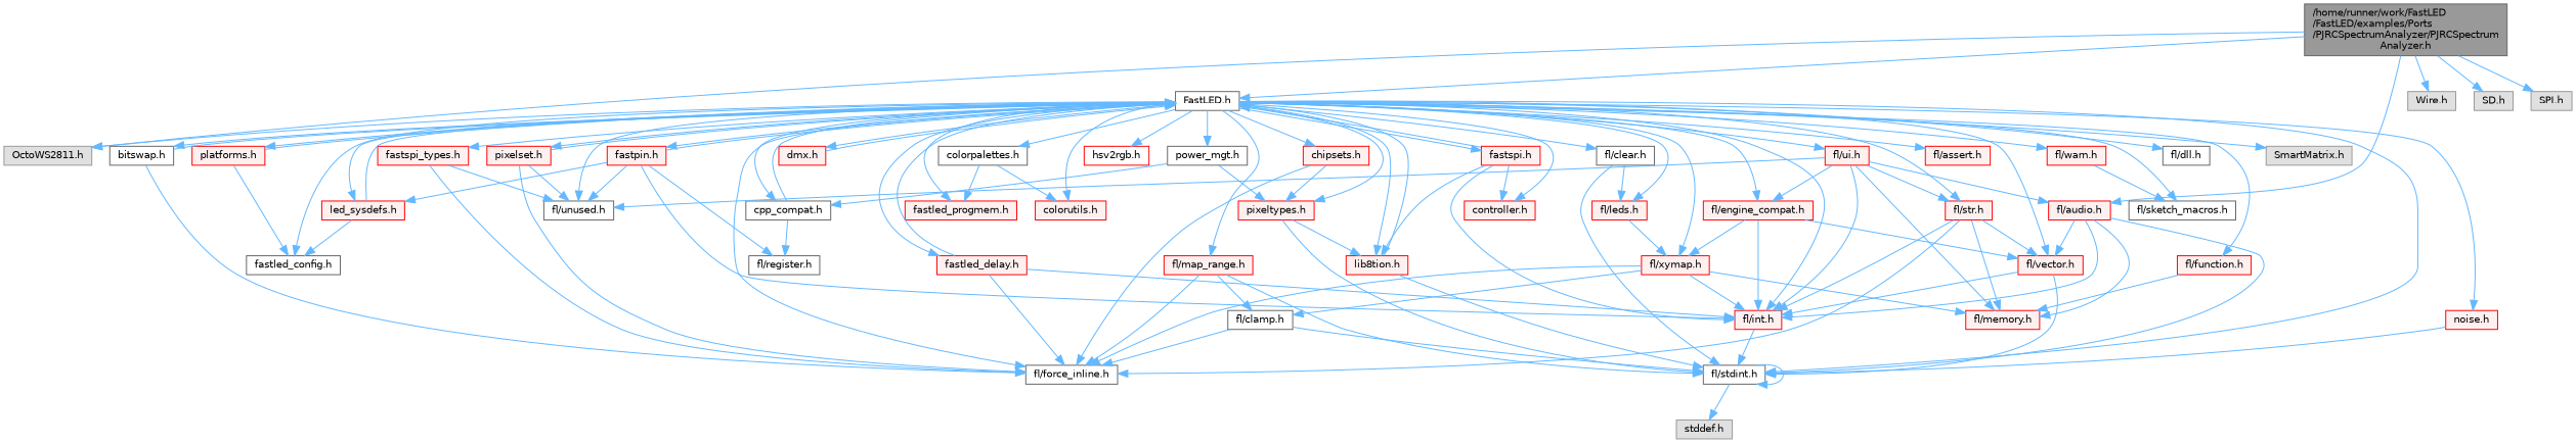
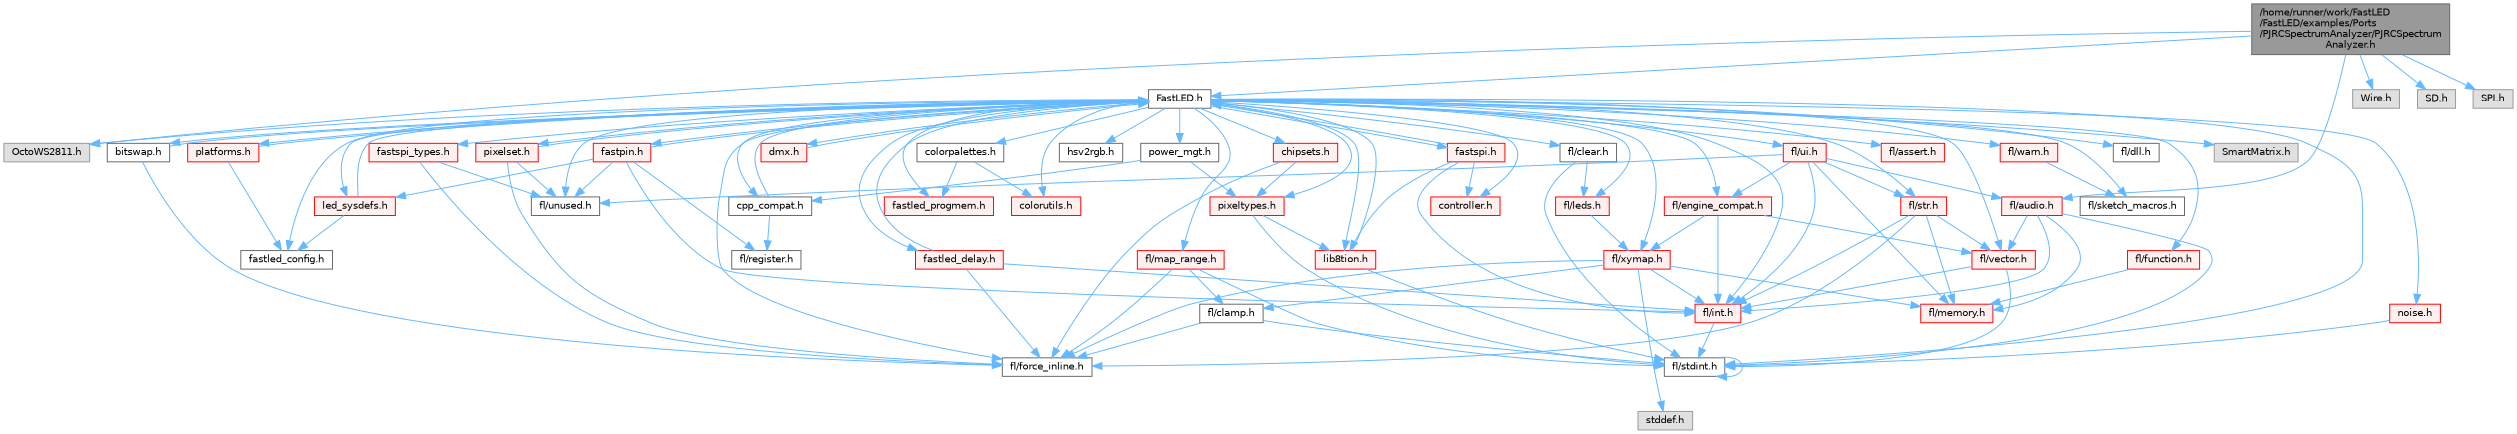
  digraph {
    node [color=red fillcolor="#FFF0F0" fontname=Helvetica fontsize=10 shape=box style=filled]
    edge [color=steelblue1 fontname=Helvetica fontsize=10 labelfontname=Helvetica labelfontsize=10 style=solid]
    n1 [color=gray40 fillcolor=grey60 fontcolor=black height=0.2 label="/home/runner/work/FastLED\l/FastLED/examples/Ports\l/PJRCSpectrumAnalyzer/PJRCSpectrum\lAnalyzer.h" width=0.4]
    n2 [color=grey60 fillcolor="#E0E0E0" height=0.2 label="OctoWS2811.h" width=0.4]
    n3 [color=grey40 fillcolor=white height=0.2 label="FastLED.h" width=0.4]
    n4 [height=0.2 label="fl/audio.h" width=0.4]
    n5 [color=grey60 fillcolor="#E0E0E0" height=0.2 label="Wire.h" width=0.4]
    n6 [color=grey60 fillcolor="#E0E0E0" height=0.2 label="SD.h" width=0.4]
    n7 [color=grey60 fillcolor="#E0E0E0" height=0.2 label="SPI.h" width=0.4]
    n8 [color=grey40 fillcolor=white height=0.2 label="fl/stdint.h" width=0.4]
    n9 [color=grey40 fillcolor=white height=0.2 label="fl/dll.h" width=0.4]
    n10 [color=grey60 fillcolor="#E0E0E0" height=0.2 label="SmartMatrix.h" width=0.4]
    n11 [color=grey40 fillcolor=white height=0.2 label="fl/force_inline.h" width=0.4]
    n12 [color=grey40 fillcolor=white height=0.2 label="cpp_compat.h" width=0.4]
    n13 [color=grey40 fillcolor=white height=0.2 label="fastled_config.h" width=0.4]
    n14 [height=0.2 label="led_sysdefs.h" width=0.4]
    n15 [height=0.2 label="fastled_delay.h" width=0.4]
    n16 [height=0.2 label="fl/int.h" width=0.4]
    n17 [color=grey40 fillcolor=white height=0.2 label="bitswap.h" width=0.4]
    n18 [height=0.2 label="controller.h" width=0.4]
    n19 [height=0.2 label="fastpin.h" width=0.4]
    n20 [color=grey40 fillcolor=white height=0.2 label="fl/unused.h" width=0.4]
    n21 [height=0.2 label="fastspi_types.h" width=0.4]
    n22 [height=0.2 label="dmx.h" width=0.4]
    n23 [height=0.2 label="platforms.h" width=0.4]
    n24 [height=0.2 label="fastled_progmem.h" width=0.4]
    n25 [height=0.2 label="lib8tion.h" width=0.4]
    n26 [height=0.2 label="pixeltypes.h" width=0.4]
-   n27 [fillcolor=white height=0.2 label="hsv2rgb.h" width=0.4]
+   n27 [color=grey40 fillcolor=white height=0.2 label="hsv2rgb.h" width=0.4]
    n28 [height=0.2 label="colorutils.h" width=0.4]
    n29 [height=0.2 label="pixelset.h" width=0.4]
    n30 [color=grey40 fillcolor=white height=0.2 label="colorpalettes.h" width=0.4]
    n31 [height=0.2 label="noise.h" width=0.4]
    n32 [color=grey40 fillcolor=white height=0.2 label="power_mgt.h" width=0.4]
    n33 [height=0.2 label="fastspi.h" width=0.4]
    n34 [height=0.2 label="chipsets.h" width=0.4]
    n35 [height=0.2 label="fl/engine_compat.h" width=0.4]
    n36 [height=0.2 label="fl/vector.h" width=0.4]
    n37 [height=0.2 label="fl/xymap.h" width=0.4]
    n38 [height=0.2 label="fl/leds.h" width=0.4]
    n39 [height=0.2 label="fl/str.h" width=0.4]
    n40 [height=0.2 label="fl/map_range.h" width=0.4]
    n41 [height=0.2 label="fl/warn.h" width=0.4]
    n42 [color=grey40 fillcolor=white height=0.2 label="fl/sketch_macros.h" width=0.4]
    n43 [height=0.2 label="fl/assert.h" width=0.4]
    n44 [height=0.2 label="fl/function.h" width=0.4]
    n45 [color=grey40 fillcolor=white height=0.2 label="fl/clear.h" width=0.4]
    n46 [height=0.2 label="fl/ui.h" width=0.4]
    n47 [height=0.2 label="fl/memory.h" width=0.4]
    n48 [color=grey60 fillcolor="#E0E0E0" height=0.2 label="stddef.h" width=0.4]
    n49 [color=grey40 fillcolor=white height=0.2 label="fl/register.h" width=0.4]
    n50 [color=grey40 fillcolor=white height=0.2 label="fl/clamp.h" width=0.4]
    n1 -> n2
    n1 -> n3
    n1 -> n4
    n1 -> n5
    n1 -> n6
    n1 -> n7
    n3 -> n2
    n3 -> n8
    n3 -> n9
    n3 -> n10
    n3 -> n11
    n3 -> n12
    n3 -> n13
    n3 -> n14
    n3 -> n15
    n3 -> n16
    n3 -> n17
    n3 -> n18
    n3 -> n19
    n3 -> n20
    n3 -> n21
    n3 -> n22
    n3 -> n23
    n3 -> n24
    n3 -> n25
    n3 -> n26
    n3 -> n27
    n3 -> n28
    n3 -> n29
    n3 -> n30
    n3 -> n31
    n3 -> n32
    n3 -> n33
    n3 -> n34
    n3 -> n35
    n3 -> n36
    n3 -> n37
    n3 -> n38
    n3 -> n39
    n3 -> n40
    n3 -> n41
    n3 -> n42
    n3 -> n43
    n3 -> n44
    n3 -> n45
    n3 -> n46
    n4 -> n8
    n4 -> n16
    n4 -> n36
    n4 -> n47
    n8 -> n8
-   n8 -> n48
+   n37 -> n48
    n12 -> n3
    n12 -> n49
    n14 -> n3
    n14 -> n13
    n15 -> n3
    n15 -> n11
    n15 -> n16
    n16 -> n8
    n17 -> n3
    n17 -> n11
    n19 -> n3
    n19 -> n14
    n19 -> n16
    n19 -> n20
    n19 -> n49
    n21 -> n11
    n21 -> n20
    n22 -> n3
    n23 -> n3
    n23 -> n13
    n25 -> n3
    n25 -> n8
    n26 -> n8
    n26 -> n25
    n29 -> n3
    n29 -> n11
    n29 -> n20
    n30 -> n24
    n30 -> n28
    n31 -> n8
    n32 -> n12
    n32 -> n26
    n33 -> n3
    n33 -> n16
    n33 -> n18
    n33 -> n25
    n34 -> n11
    n34 -> n26
    n35 -> n16
    n35 -> n36
    n35 -> n37
    n36 -> n8
    n36 -> n16
    n37 -> n11
    n37 -> n16
    n37 -> n47
    n37 -> n50
    n38 -> n37
    n39 -> n11
    n39 -> n16
    n39 -> n36
    n39 -> n47
    n40 -> n8
    n40 -> n11
    n40 -> n50
    n41 -> n42
    n44 -> n47
    n45 -> n8
    n45 -> n38
    n46 -> n4
    n46 -> n16
    n46 -> n20
    n46 -> n35
    n46 -> n39
    n46 -> n47
    n50 -> n8
    n50 -> n11
  }
